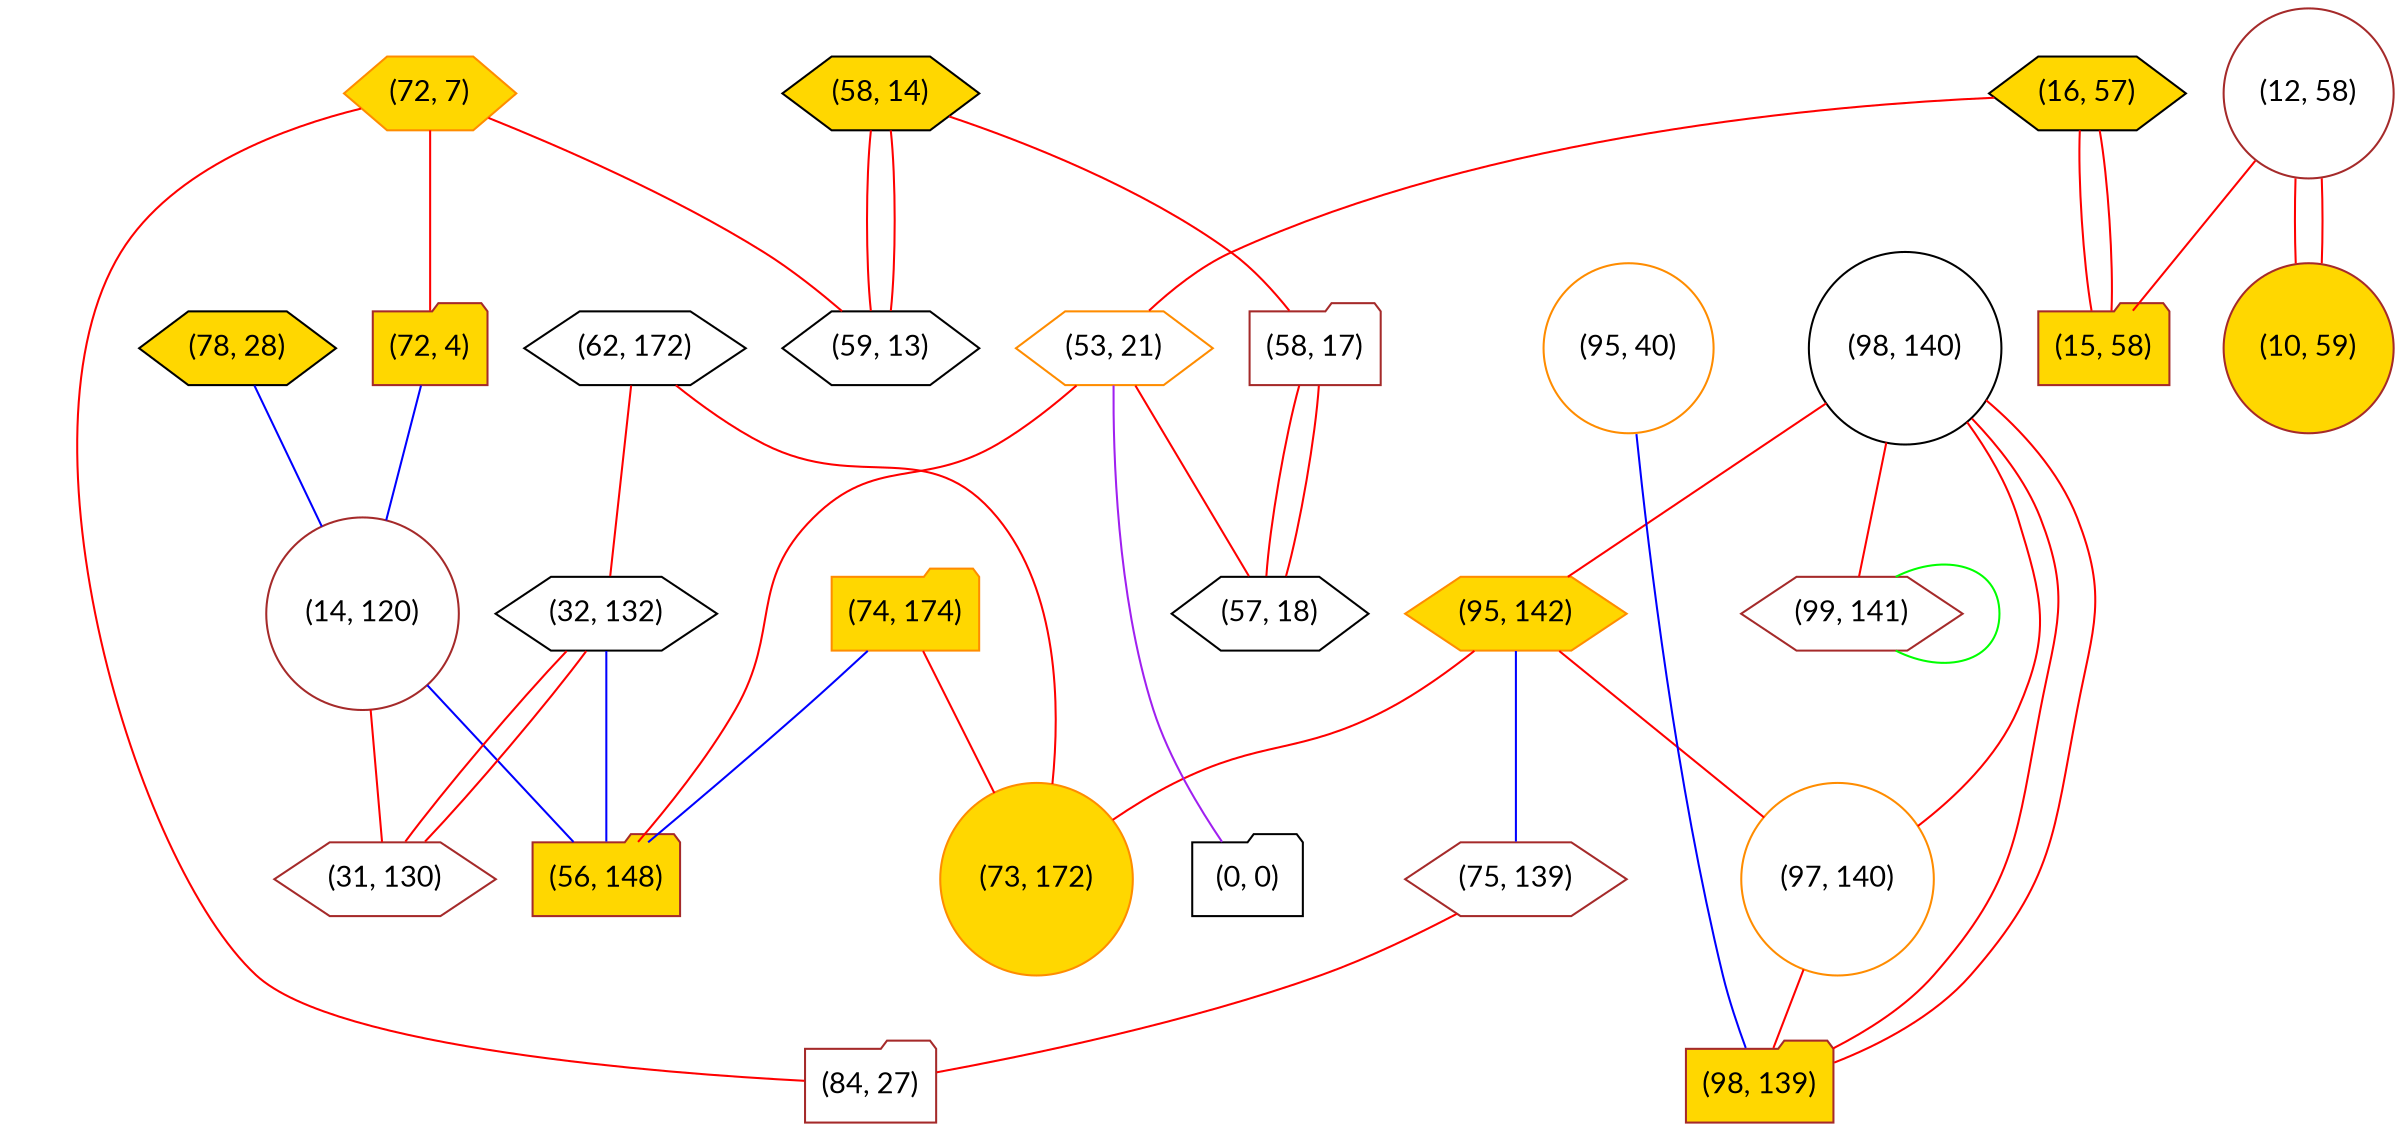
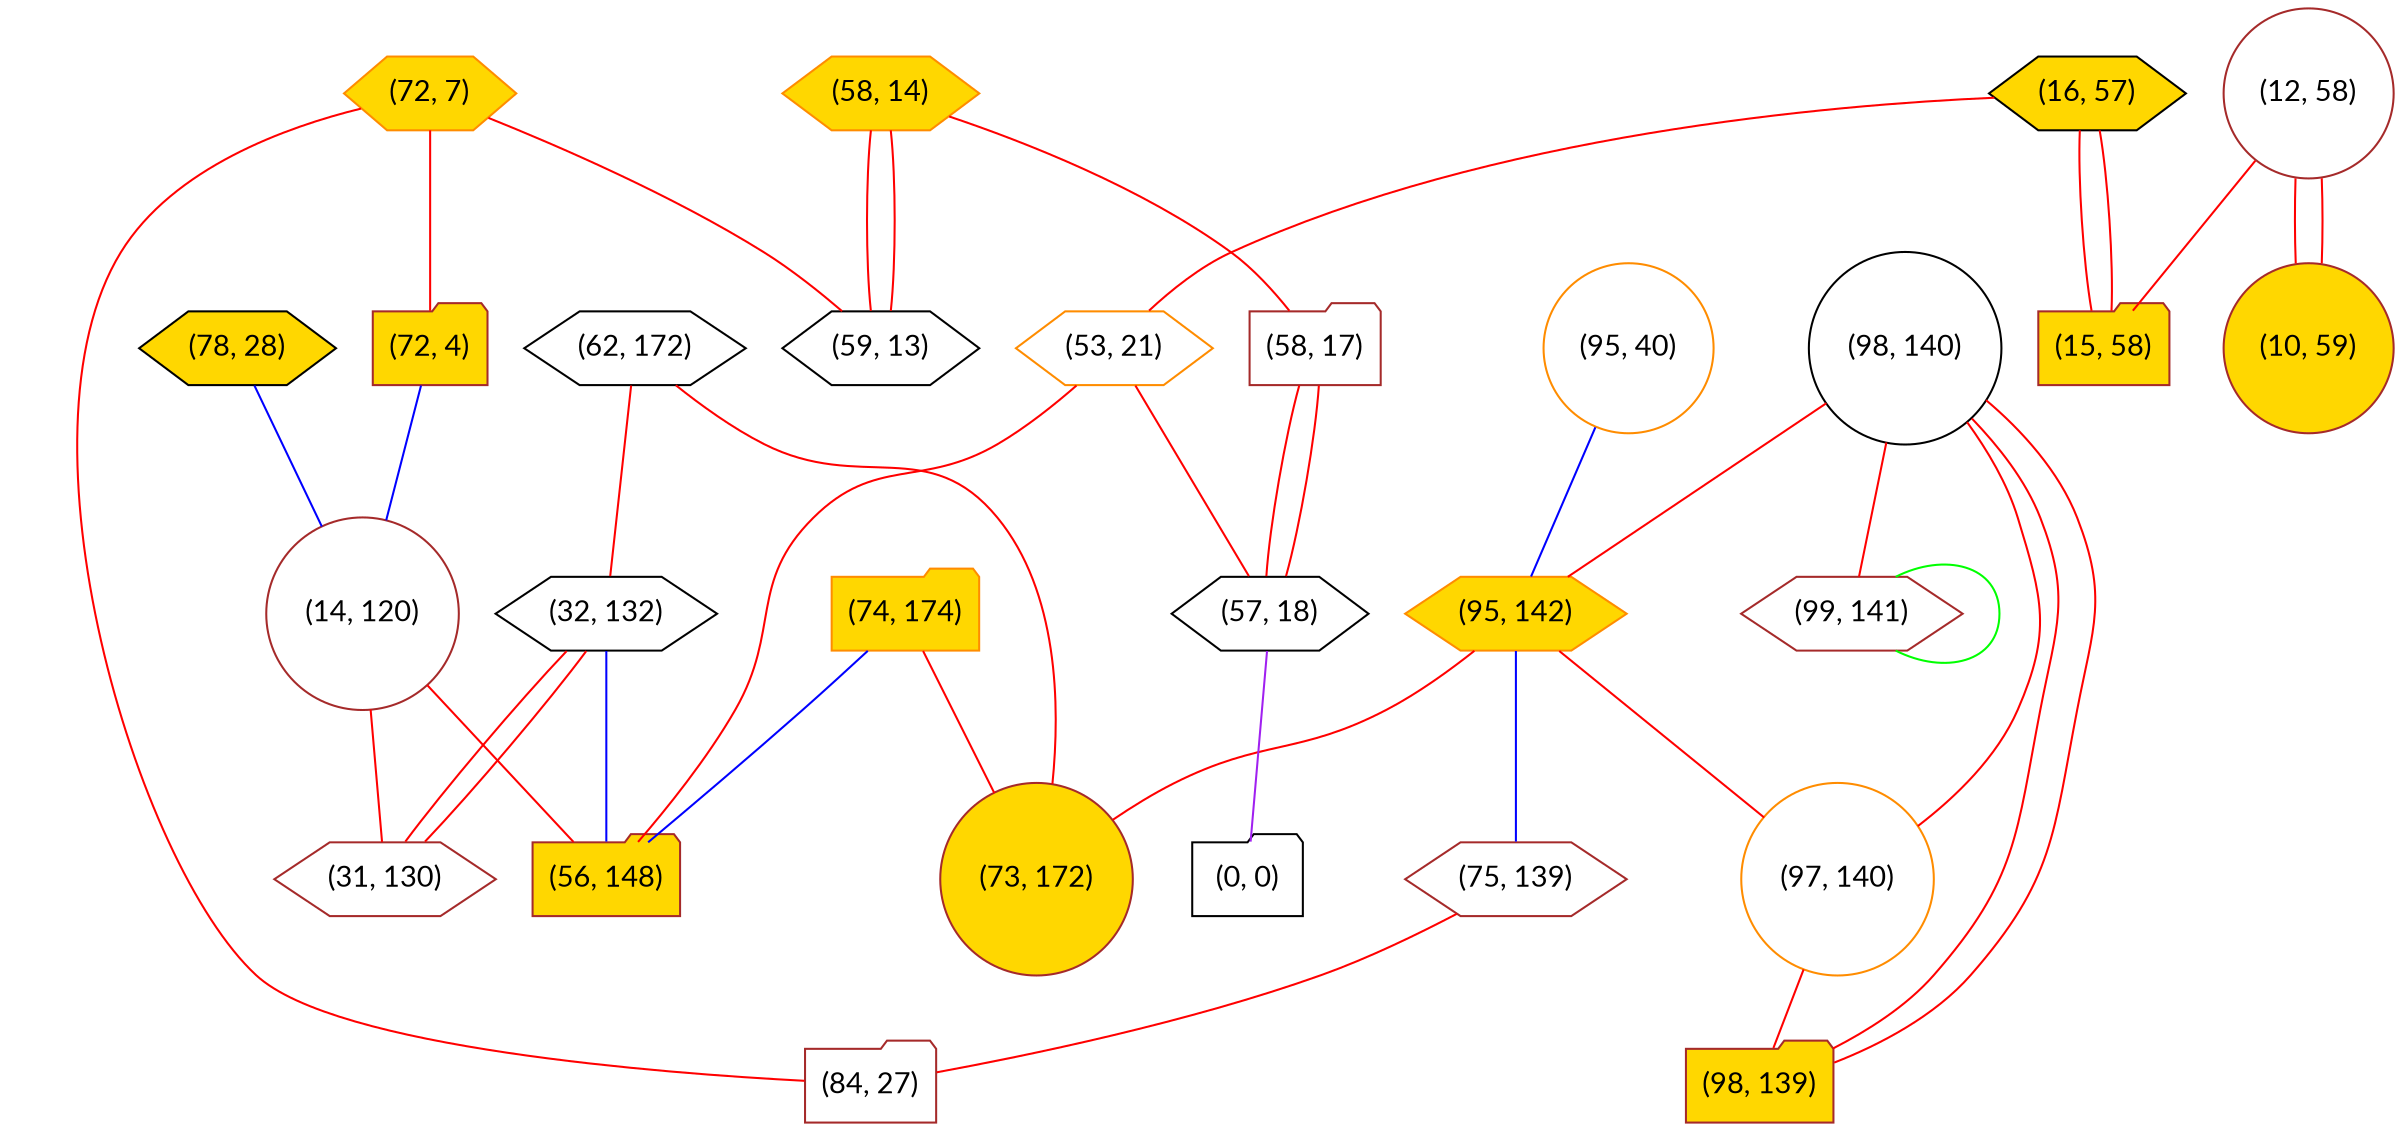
  graph {
    fontname=Lato
    node [color=brown fillcolor=white fontname=Lato shape=hexagon style=filled]
    edge [color=red fontname=Lato weight=1]
    "(78, 28)" [color=black fillcolor=gold]
    "(14, 120)" [shape=circle]
    "(56, 148)" [fillcolor=gold shape=folder]
    "(31, 130)"
    "(98, 140)" [color=black shape=circle]
    "(99, 141)"
    "(95, 142)" [color=darkorange fillcolor=gold]
    "(97, 140)" [color=darkorange shape=circle]
    "(98, 139)" [fillcolor=gold shape=folder]
-   "(73, 172)" [color=darkorange fillcolor=gold shape=circle]
+   "(73, 172)" [fillcolor=gold shape=circle]
    "(75, 139)"
    "(12, 58)" [shape=circle]
    "(10, 59)" [fillcolor=gold shape=circle]
    "(15, 58)" [fillcolor=gold shape=folder]
    "(72, 7)" [color=darkorange fillcolor=gold]
    "(72, 4)" [fillcolor=gold shape=folder]
    "(59, 13)" [color=black]
    "(84, 27)" [shape=folder]
    "(16, 57)" [color=black fillcolor=gold]
    "(53, 21)" [color=darkorange]
    "(0, 0)" [color=black shape=folder]
    "(57, 18)" [color=black]
    n23 [color=black label="(62, 172)"]
    "(32, 132)" [color=black]
-   "(58, 14)" [color=black fillcolor=gold]
+   "(58, 14)" [color=darkorange fillcolor=gold]
    "(58, 17)" [shape=folder]
    "(95, 40)" [color=darkorange shape=circle]
    "(74, 174)" [color=darkorange fillcolor=gold shape=folder]
    "(78, 28)" -- "(14, 120)" [color=blue weight=3]
-   "(14, 120)" -- "(56, 148)" [color=blue weight=3]
+   "(14, 120)" -- "(56, 148)" [weight=3]
    "(14, 120)" -- "(31, 130)"
    "(98, 140)" -- "(99, 141)"
    "(98, 140)" -- "(95, 142)"
    "(98, 140)" -- "(97, 140)"
    "(98, 140)" -- "(98, 139)"
    "(98, 140)" -- "(98, 139)"
    "(99, 141)" -- "(99, 141)" [color=green weight=2]
    "(95, 142)" -- "(97, 140)"
    "(95, 142)" -- "(73, 172)"
    "(95, 142)" -- "(75, 139)" [color=blue weight=3]
    "(97, 140)" -- "(98, 139)"
    "(75, 139)" -- "(84, 27)"
    "(12, 58)" -- "(10, 59)"
    "(12, 58)" -- "(10, 59)"
    "(12, 58)" -- "(15, 58)"
    "(72, 7)" -- "(72, 4)"
    "(72, 7)" -- "(59, 13)"
    "(72, 7)" -- "(84, 27)"
    "(72, 4)" -- "(14, 120)" [color=blue weight=3]
    "(16, 57)" -- "(15, 58)"
    "(16, 57)" -- "(15, 58)"
    "(16, 57)" -- "(53, 21)"
    "(53, 21)" -- "(56, 148)"
-   "(53, 21)" -- "(0, 0)" [color=purple weight=4]
+   "(57, 18)" -- "(0, 0)" [color=purple weight=4]
    "(53, 21)" -- "(57, 18)"
    n23 -- "(73, 172)"
    n23 -- "(32, 132)"
    "(32, 132)" -- "(56, 148)" [color=blue weight=3]
    "(32, 132)" -- "(31, 130)"
    "(32, 132)" -- "(31, 130)"
    "(58, 14)" -- "(59, 13)"
    "(58, 14)" -- "(59, 13)"
    "(58, 14)" -- "(58, 17)"
    "(58, 17)" -- "(57, 18)"
    "(58, 17)" -- "(57, 18)"
-   "(95, 40)" -- "(98, 139)" [color=blue weight=3]
+   "(95, 40)" -- "(95, 142)" [color=blue weight=3]
    "(74, 174)" -- "(56, 148)" [color=blue weight=3]
    "(74, 174)" -- "(73, 172)"
  }
